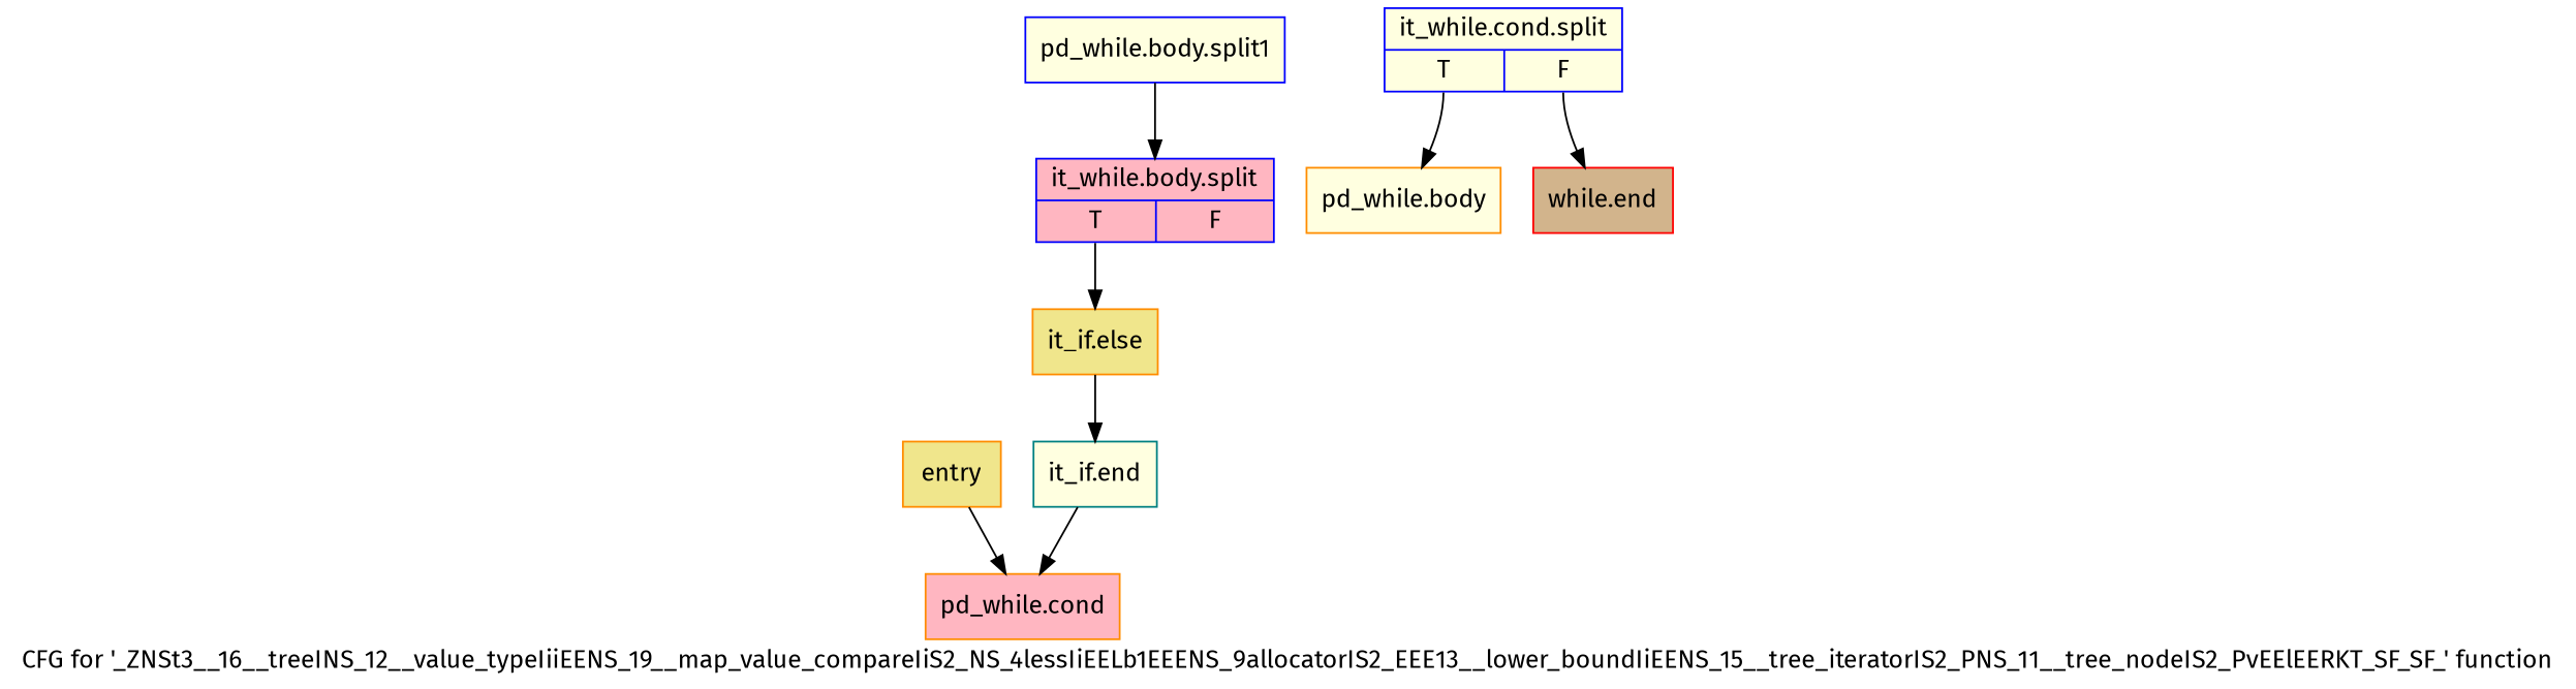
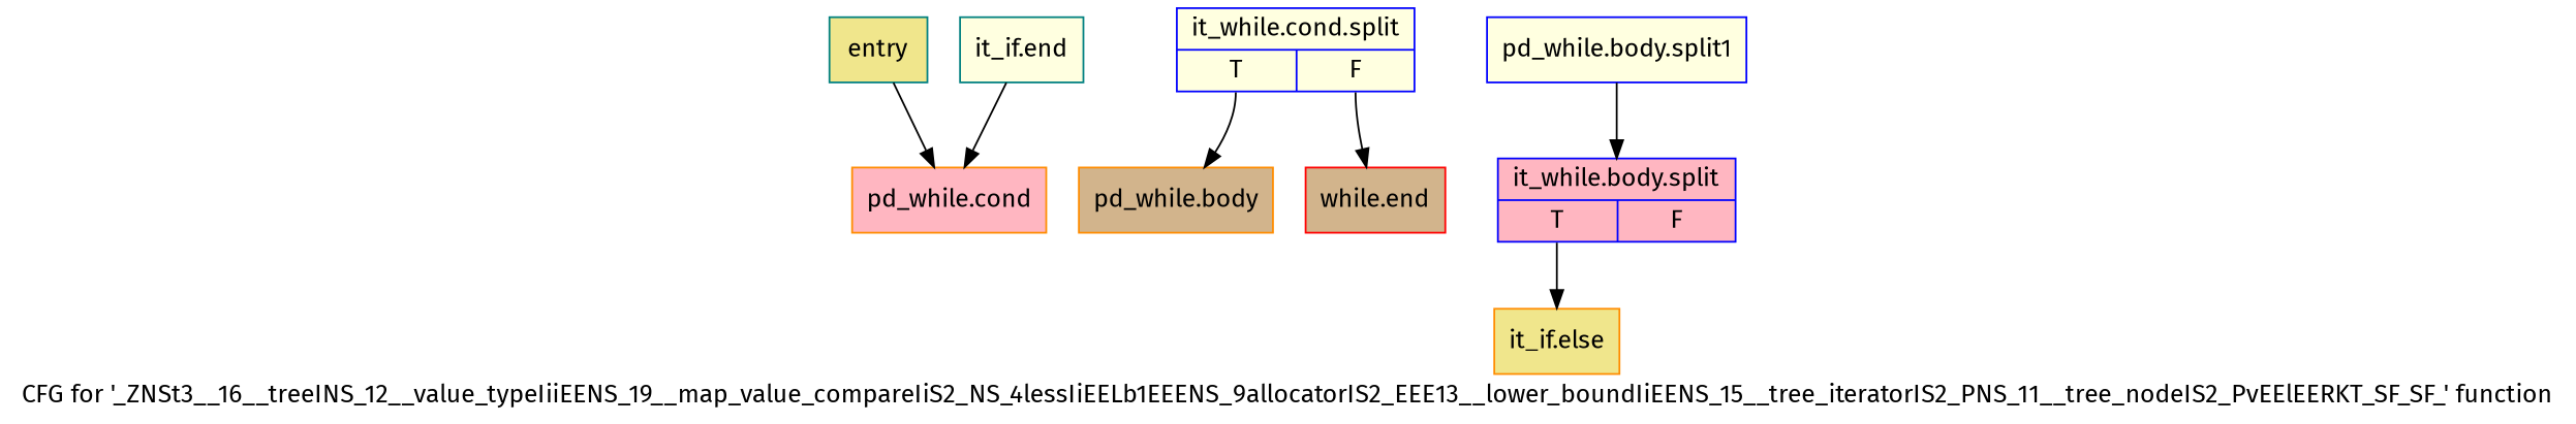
  digraph {
    fontname="Fira Sans"
    label="CFG for '_ZNSt3__16__treeINS_12__value_typeIiiEENS_19__map_value_compareIiS2_NS_4lessIiEELb1EEENS_9allocatorIS2_EEE13__lower_boundIiEENS_15__tree_iteratorIS2_PNS_11__tree_nodeIS2_PvEElEERKT_SF_SF_' function"
    node [color=darkorange fillcolor=lightyellow fontname="Fira Sans" shape=record style=filled]
    edge [fontname="Fira Sans"]
-   n1 [fillcolor=khaki label="{entry}"]
+   n1 [color=teal fillcolor=khaki label="{entry}"]
    n2 [fillcolor=lightpink label="{pd_while.cond}"]
    n3 [color=blue label="{it_while.cond.split|{<s0>T|<s1>F}}"]
-   n4 [label="{pd_while.body}"]
+   n4 [fillcolor=tan label="{pd_while.body}"]
    n5 [color=red fillcolor=tan label="{while.end}"]
    n6 [color=blue label="{pd_while.body.split1}"]
    n7 [color=blue fillcolor=lightpink label="{it_while.body.split|{<s0>T|<s1>F}}"]
    n8 [fillcolor=khaki label="{it_if.else}"]
    n9 [color=teal label="{it_if.end}"]
    n1 -> n2
    n3 -> n4 [tailport=s0]
    n3 -> n5 [tailport=s1]
    n6 -> n7
    n7 -> n8 [tailport=s0]
-   n8 -> n9
    n9 -> n2
  }
